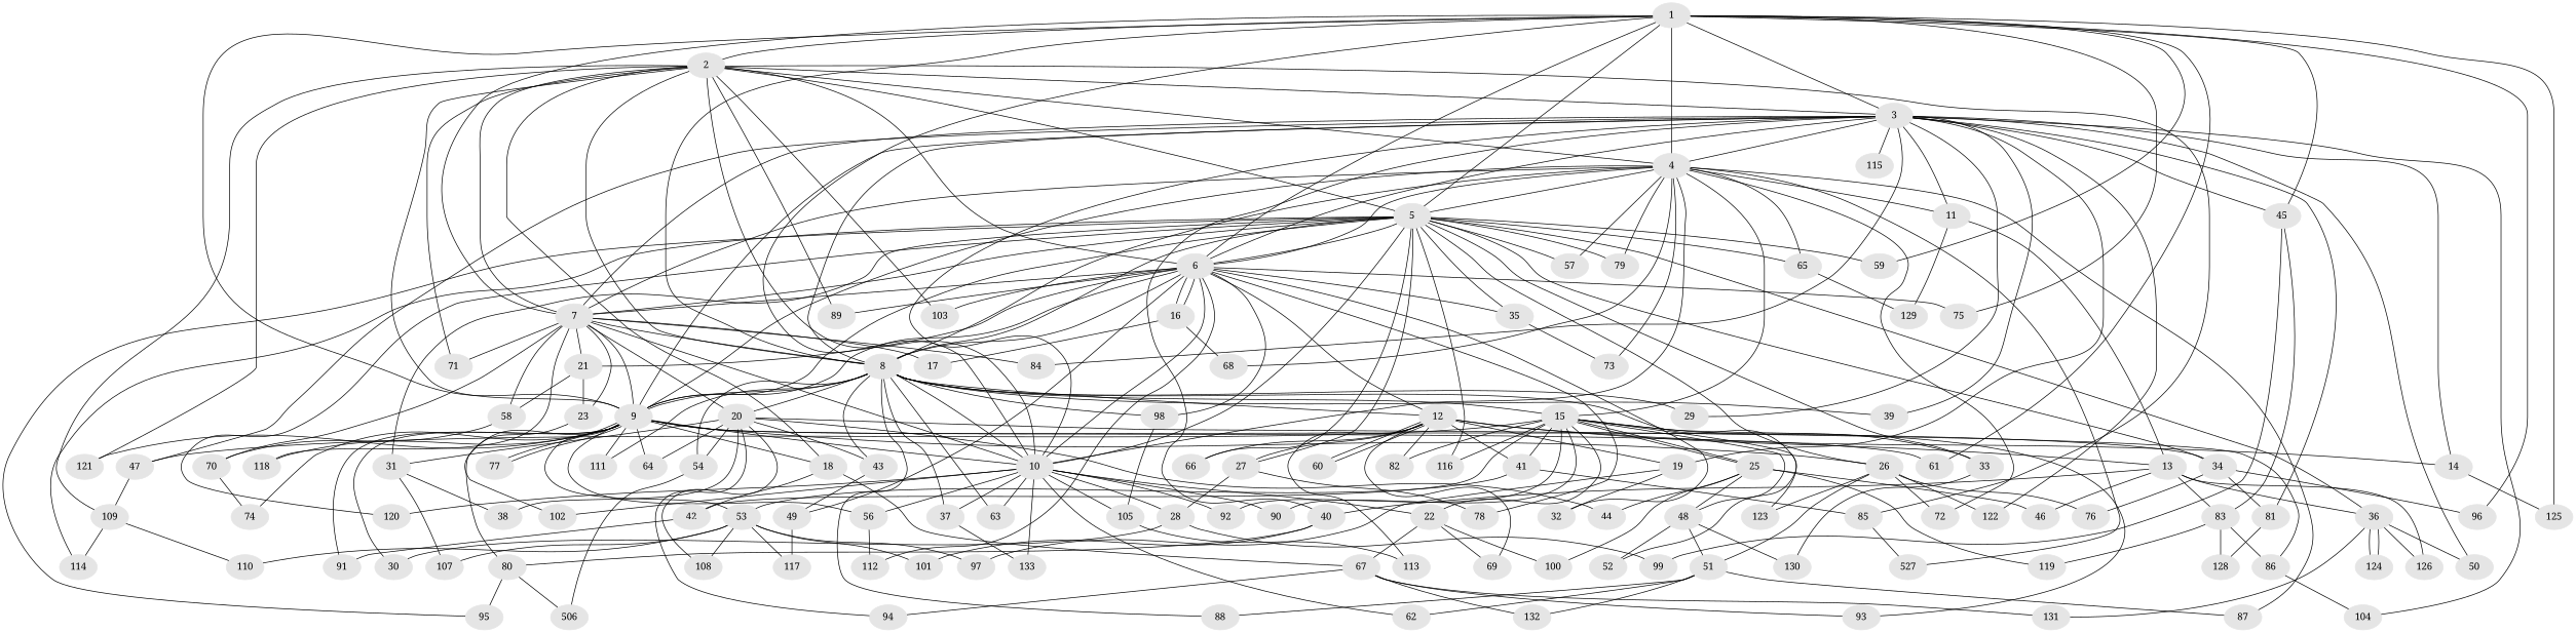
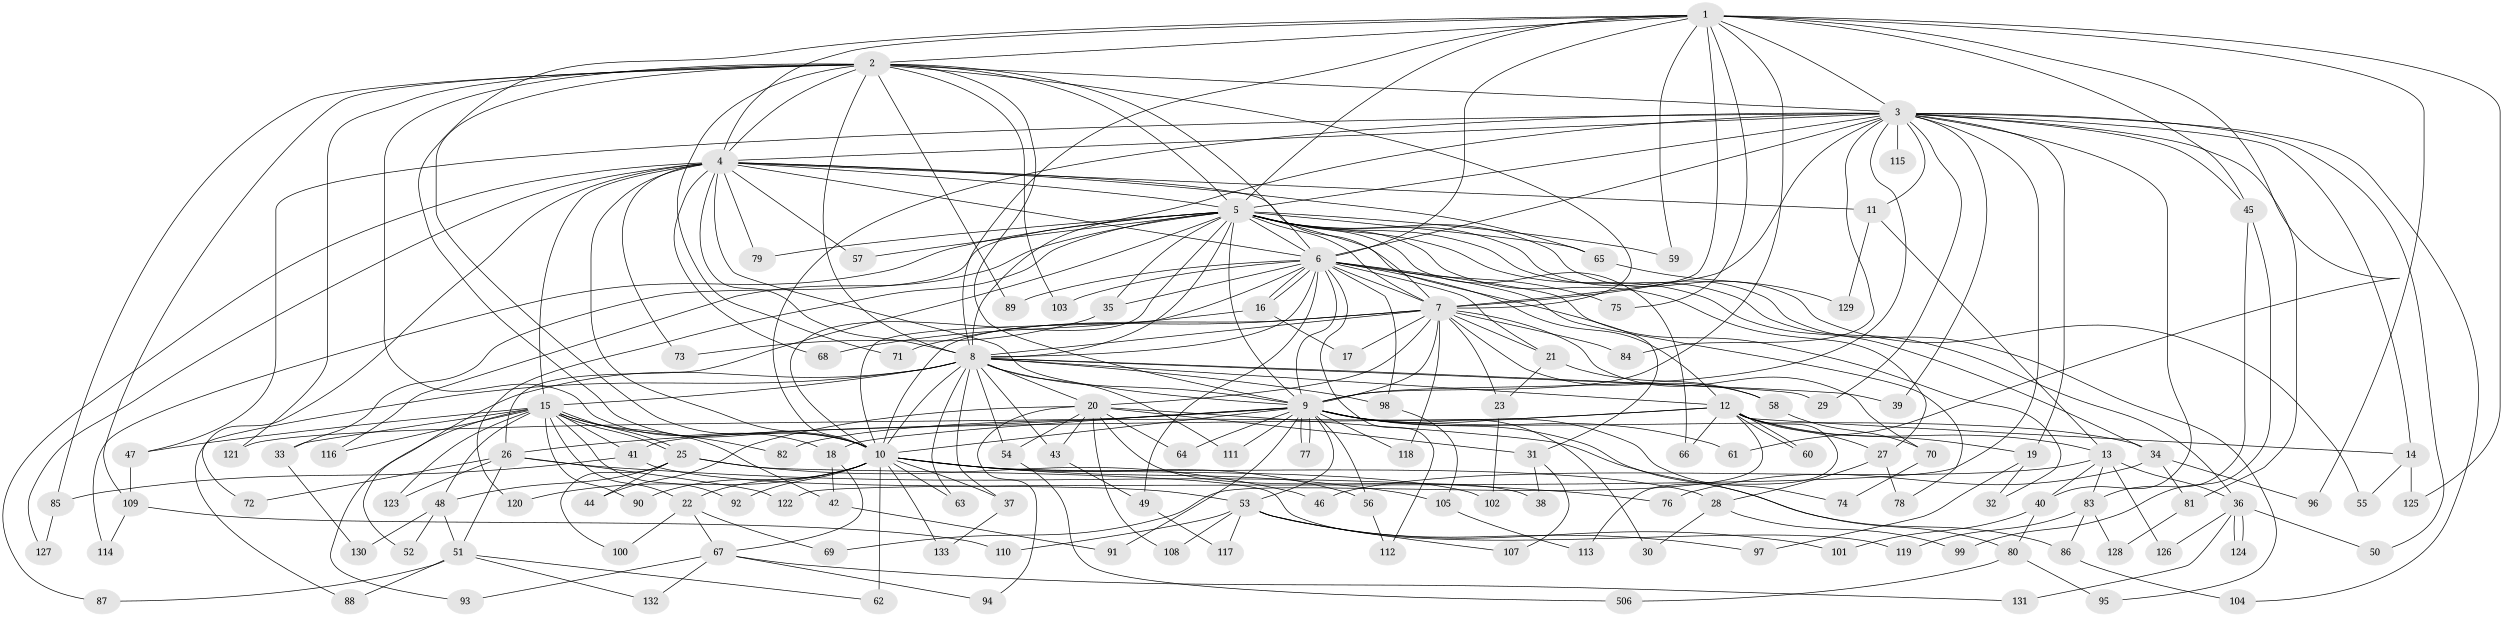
  graph {
    fontname="Noto Serif"
    node [color=gray90 fontname="Noto Serif" style=filled]
    edge [fontname="Noto Serif"]
    1
    2
    3
    4
    5
    6
    7
    8
    9
    10
    45
    59
    61
    75
    96
    125
    18
    71
    85
    89
    103
    109
    121
    11
    14
    19
    29
    39
    40
    47
    50
    81
    84
    104
    115
    122
    15
    57
    65
    68
    72
    73
    79
    87
-   127 [label=527]
+   127
    26
    27
    31
    33
    34
    35
    36
+   55
    66
    95
    114
    116
    120
    12
    16
    21
    32
    49
    78
    98
    112
    17
    20
    23
    58
    70
    118
    37
    43
    52
    54
    63
    88
    111
    30
    53
    56
    64
    74
    77
    80
    91
    22
    28
    62
    90
    92
    102
    105
    133
    83
    99
    42
    67
    110
    13
    129
    97
    101
    128
    41
    82
    25
    48
    93
    123
    51
    76
    38
    107
    130
    126
    124
    131
    60
    69
    113
    117
    44
    86
    94
    108
    n128 [label=506]
    100
    46
    119
    132
    1 -- 2
    1 -- 3
    1 -- 4
    1 -- 5
    1 -- 6
    1 -- 7
    1 -- 8
    1 -- 9
    1 -- 10
    1 -- 45
    1 -- 59
    1 -- 61
    1 -- 75
    1 -- 96
    1 -- 125
    2 -- 3
    2 -- 4
    2 -- 5
    2 -- 6
    2 -- 7
    2 -- 8
    2 -- 9
    2 -- 10
    2 -- 18
    2 -- 71
    2 -- 85
    2 -- 89
    2 -- 103
    2 -- 109
    2 -- 121
    3 -- 4
+   3 -- 5
    3 -- 6
    3 -- 7
    3 -- 8
    3 -- 9
    3 -- 10
    3 -- 45
    3 -- 11
    3 -- 14
    3 -- 19
    3 -- 29
    3 -- 39
    3 -- 40
    3 -- 47
    3 -- 50
    3 -- 81
    3 -- 84
    3 -- 104
    3 -- 115
    3 -- 122
    4 -- 5
    4 -- 6
    4 -- 7
    4 -- 8
    4 -- 9
    4 -- 10
    4 -- 11
    4 -- 15
    4 -- 57
    4 -- 65
    4 -- 68
    4 -- 72
    4 -- 73
    4 -- 79
    4 -- 87
    4 -- 127
    5 -- 6
    5 -- 7
    5 -- 8
    5 -- 9
    5 -- 10
    5 -- 59
    5 -- 57
    5 -- 65
    5 -- 79
    5 -- 26
    5 -- 27
    5 -- 31
    5 -- 33
    5 -- 34
    5 -- 35
    5 -- 36
+   5 -- 55
    5 -- 66
    5 -- 95
    5 -- 114
    5 -- 116
    5 -- 120
    6 -- 7
    6 -- 8
    6 -- 9
    6 -- 10
    6 -- 75
    6 -- 89
    6 -- 103
    6 -- 35
    6 -- 12
    6 -- 16
    6 -- 16
    6 -- 21
    6 -- 32
    6 -- 49
    6 -- 78
    6 -- 98
    6 -- 112
    7 -- 8
    7 -- 9
    7 -- 10
    7 -- 71
    7 -- 84
    7 -- 21
    7 -- 17
    7 -- 20
    7 -- 23
    7 -- 58
    7 -- 70
    7 -- 118
    8 -- 9
    8 -- 10
    8 -- 29
    8 -- 39
    8 -- 15
    8 -- 12
    8 -- 98
    8 -- 20
    8 -- 37
    8 -- 43
    8 -- 52
    8 -- 54
    8 -- 63
    8 -- 88
    8 -- 111
    9 -- 10
    9 -- 61
    9 -- 18
    9 -- 121
    9 -- 26
    9 -- 34
    9 -- 118
    9 -- 111
    9 -- 30
    9 -- 53
    9 -- 56
    9 -- 64
    9 -- 74
    9 -- 77
    9 -- 77
    9 -- 80
    9 -- 91
    10 -- 120
    10 -- 37
    10 -- 63
    10 -- 56
    10 -- 22
    10 -- 28
    10 -- 62
    10 -- 90
    10 -- 92
    10 -- 102
    10 -- 105
    10 -- 133
    45 -- 83
    45 -- 99
    18 -- 42
    18 -- 67
    85 -- 127
    109 -- 114
    109 -- 110
    11 -- 13
    11 -- 129
    14 -- 125
+   14 -- 55
    19 -- 32
    19 -- 97
    40 -- 80
    40 -- 101
    47 -- 109
    81 -- 128
    15 -- 47
    15 -- 33
    15 -- 116
    15 -- 22
    15 -- 90
    15 -- 92
    15 -- 42
    15 -- 41
    15 -- 82
    15 -- 25
    15 -- 25
    15 -- 48
    15 -- 93
    15 -- 123
    65 -- 129
    26 -- 122
    26 -- 72
    26 -- 123
    26 -- 51
    26 -- 76
    27 -- 78
    27 -- 28
    31 -- 38
    31 -- 107
    33 -- 130
    34 -- 96
    34 -- 81
    34 -- 76
    35 -- 73
    36 -- 50
    36 -- 126
    36 -- 124
    36 -- 124
    36 -- 131
    12 -- 14
    12 -- 19
    12 -- 27
    12 -- 66
    12 -- 13
    12 -- 41
    12 -- 82
    12 -- 60
    12 -- 60
    12 -- 69
    12 -- 113
    16 -- 68
    16 -- 17
    21 -- 23
    21 -- 58
    49 -- 117
    98 -- 105
    20 -- 31
    20 -- 43
    20 -- 54
    20 -- 64
    20 -- 38
    20 -- 44
    20 -- 86
    20 -- 94
    20 -- 108
    23 -- 102
    58 -- 70
    70 -- 74
    37 -- 133
    43 -- 49
    54 -- n128
    53 -- 110
    53 -- 97
    53 -- 101
    53 -- 107
    53 -- 117
    53 -- 108
    56 -- 112
    80 -- 95
    80 -- n128
    22 -- 67
    22 -- 69
    22 -- 100
    28 -- 30
    28 -- 99
    105 -- 113
    83 -- 128
    83 -- 86
    83 -- 119
    42 -- 91
    67 -- 93
    67 -- 131
    67 -- 94
    67 -- 132
    13 -- 40
    13 -- 36
    13 -- 83
    13 -- 126
    13 -- 46
    41 -- 85
    41 -- 53
    25 -- 48
    25 -- 44
    25 -- 100
    25 -- 46
    25 -- 119
    48 -- 52
    48 -- 51
    48 -- 130
    51 -- 87
    51 -- 88
    51 -- 62
    51 -- 132
    86 -- 104
  }
